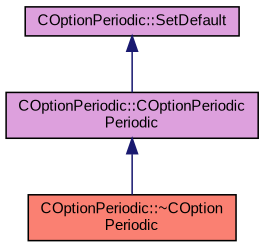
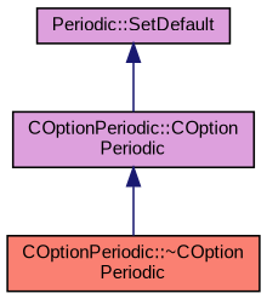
  digraph {
    fontname="Liberation Sans"
    rankdir=TB
    node [color=black fillcolor=plum fontname="Liberation Sans" fontsize=10 shape=record style=filled]
    edge [color=midnightblue dir=back fontname="Liberation Sans" fontsize=10 labelfontname=Helvetica labelfontsize=10 style=solid]
-   n1 [fontcolor=black height=0.2 label="COptionPeriodic::SetDefault" width=0.4]
-   n2 [height=0.2 label="COptionPeriodic::COptionPeriodic\lPeriodic" width=0.4]
+   n1 [fontcolor=black height=0.2 label="Periodic::SetDefault" width=0.4]
+   n2 [height=0.2 label="COptionPeriodic::COption\lPeriodic" width=0.4]
    n3 [fillcolor=salmon height=0.2 label="COptionPeriodic::~COption\lPeriodic" width=0.4]
    n1 -> n2
    n2 -> n3
  }
